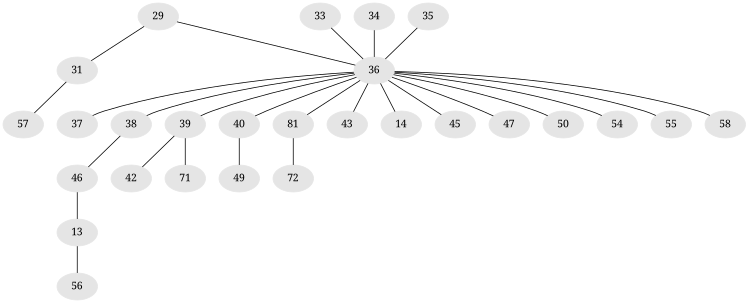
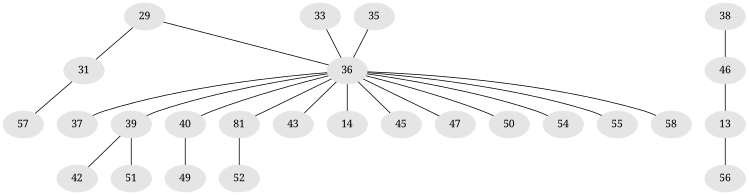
  graph {
    fontname="Noto Serif"
    node [color=gray90 fontname="Noto Serif" style=filled]
    edge [fontname="Noto Serif"]
    29
    31
    36 [super="+30+24+20+26+17+21+22+25+27+28"]
    57
    37
    38
    39
    40
    n9 [label=81]
    43
    n11 [label=14]
    45
    47
    50
    54
    55
    58 [super="+5+14"]
    33
-   34
    35
    46
    42
-   51 [label=71]
+   51
    49
-   52 [label=72]
+   52
    n26 [label=13]
    56
    29 -- 31
    29 -- 36
    31 -- 57
    36 -- 37
-   36 -- 38
    36 -- 39
    36 -- 40
    36 -- n9
    36 -- 43
    36 -- n11
    36 -- 45
    36 -- 47
    36 -- 50
    36 -- 54
    36 -- 55
    36 -- 58
    38 -- 46
    39 -- 42
    39 -- 51
    40 -- 49
    n9 -- 52
    33 -- 36
-   34 -- 36
    35 -- 36
    46 -- n26
    n26 -- 56
  }
